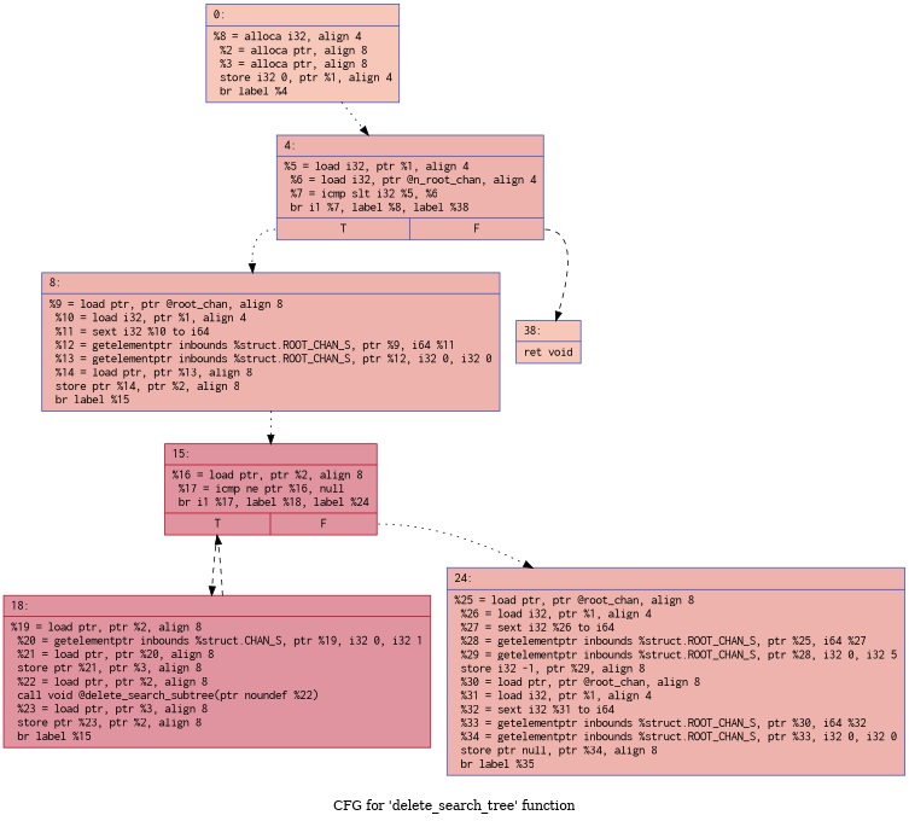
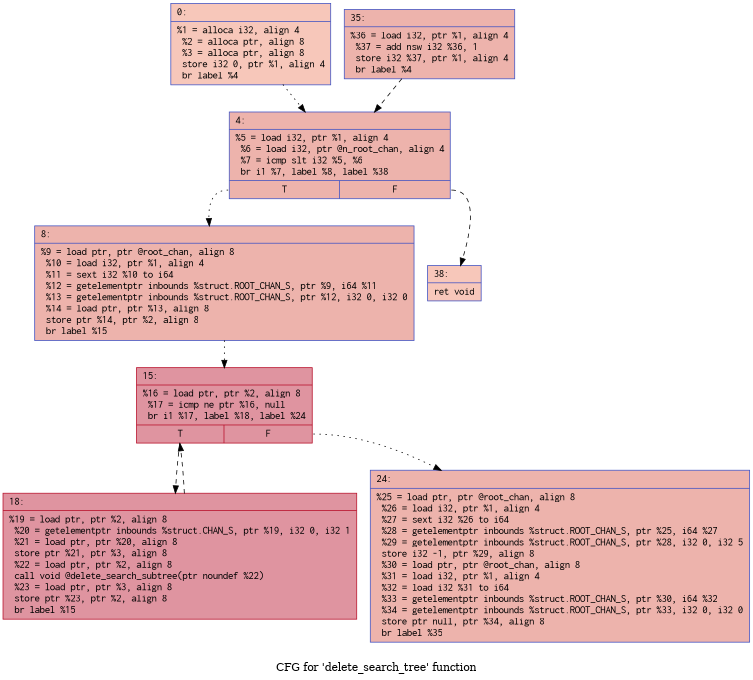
  digraph {
    label="CFG for 'delete_search_tree' function"
    node [color="#3d50c3ff" fillcolor="#d6524470" fontname=Courier shape=record style=filled]
    edge [style=dotted]
-   n1 [fillcolor="#ec7f6370" label="{0:\l|  %8 = alloca i32, align 4\l  %2 = alloca ptr, align 8\l  %3 = alloca ptr, align 8\l  store i32 0, ptr %1, align 4\l  br label %4\l}"]
+   n1 [fillcolor="#ec7f6370" label="{0:\l|  %1 = alloca i32, align 4\l  %2 = alloca ptr, align 8\l  %3 = alloca ptr, align 8\l  store i32 0, ptr %1, align 4\l  br label %4\l}"]
    n2 [label="{4:\l|  %5 = load i32, ptr %1, align 4\l  %6 = load i32, ptr @n_root_chan, align 4\l  %7 = icmp slt i32 %5, %6\l  br i1 %7, label %8, label %38\l|{<s0>T|<s1>F}}"]
    n3 [label="{8:\l|  %9 = load ptr, ptr @root_chan, align 8\l  %10 = load i32, ptr %1, align 4\l  %11 = sext i32 %10 to i64\l  %12 = getelementptr inbounds %struct.ROOT_CHAN_S, ptr %9, i64 %11\l  %13 = getelementptr inbounds %struct.ROOT_CHAN_S, ptr %12, i32 0, i32 0\l  %14 = load ptr, ptr %13, align 8\l  store ptr %14, ptr %2, align 8\l  br label %15\l}"]
    n4 [fillcolor="#ec7f6370" label="{38:\l|  ret void\l}"]
    n5 [color="#b70d28ff" fillcolor="#b70d2870" label="{15:\l|  %16 = load ptr, ptr %2, align 8\l  %17 = icmp ne ptr %16, null\l  br i1 %17, label %18, label %24\l|{<s0>T|<s1>F}}"]
    n6 [color="#b70d28ff" fillcolor="#b70d2870" label="{18:\l|  %19 = load ptr, ptr %2, align 8\l  %20 = getelementptr inbounds %struct.CHAN_S, ptr %19, i32 0, i32 1\l  %21 = load ptr, ptr %20, align 8\l  store ptr %21, ptr %3, align 8\l  %22 = load ptr, ptr %2, align 8\l  call void @delete_search_subtree(ptr noundef %22)\l  %23 = load ptr, ptr %3, align 8\l  store ptr %23, ptr %2, align 8\l  br label %15\l}"]
-   n7 [label="{24:\l|  %25 = load ptr, ptr @root_chan, align 8\l  %26 = load i32, ptr %1, align 4\l  %27 = sext i32 %26 to i64\l  %28 = getelementptr inbounds %struct.ROOT_CHAN_S, ptr %25, i64 %27\l  %29 = getelementptr inbounds %struct.ROOT_CHAN_S, ptr %28, i32 0, i32 5\l  store i32 -1, ptr %29, align 8\l  %30 = load ptr, ptr @root_chan, align 8\l  %31 = load i32, ptr %1, align 4\l  %32 = sext i32 %31 to i64\l  %33 = getelementptr inbounds %struct.ROOT_CHAN_S, ptr %30, i64 %32\l  %34 = getelementptr inbounds %struct.ROOT_CHAN_S, ptr %33, i32 0, i32 0\l  store ptr null, ptr %34, align 8\l  br label %35\l}"]
+   n7 [label="{24:\l|  %25 = load ptr, ptr @root_chan, align 8\l  %26 = load i32, ptr %1, align 4\l  %27 = sext i32 %26 to i64\l  %28 = getelementptr inbounds %struct.ROOT_CHAN_S, ptr %25, i64 %27\l  %29 = getelementptr inbounds %struct.ROOT_CHAN_S, ptr %28, i32 0, i32 5\l  store i32 -1, ptr %29, align 8\l  %30 = load ptr, ptr @root_chan, align 8\l  %31 = load i32, ptr %1, align 4\l  %32 = load i32 %31 to i64\l  %33 = getelementptr inbounds %struct.ROOT_CHAN_S, ptr %30, i64 %32\l  %34 = getelementptr inbounds %struct.ROOT_CHAN_S, ptr %33, i32 0, i32 0\l  store ptr null, ptr %34, align 8\l  br label %35\l}"]
+   n8 [label="{35:\l|  %36 = load i32, ptr %1, align 4\l  %37 = add nsw i32 %36, 1\l  store i32 %37, ptr %1, align 4\l  br label %4\l}"]
    n1 -> n2
    n2 -> n3 [tailport=s0]
    n2 -> n4 [style=dashed tailport=s1]
    n3 -> n5
    n5 -> n6 [style=dashed tailport=s0]
    n5 -> n7 [tailport=s1]
    n6 -> n5 [style=dashed]
+   n8 -> n2 [style=dashed]
  }
